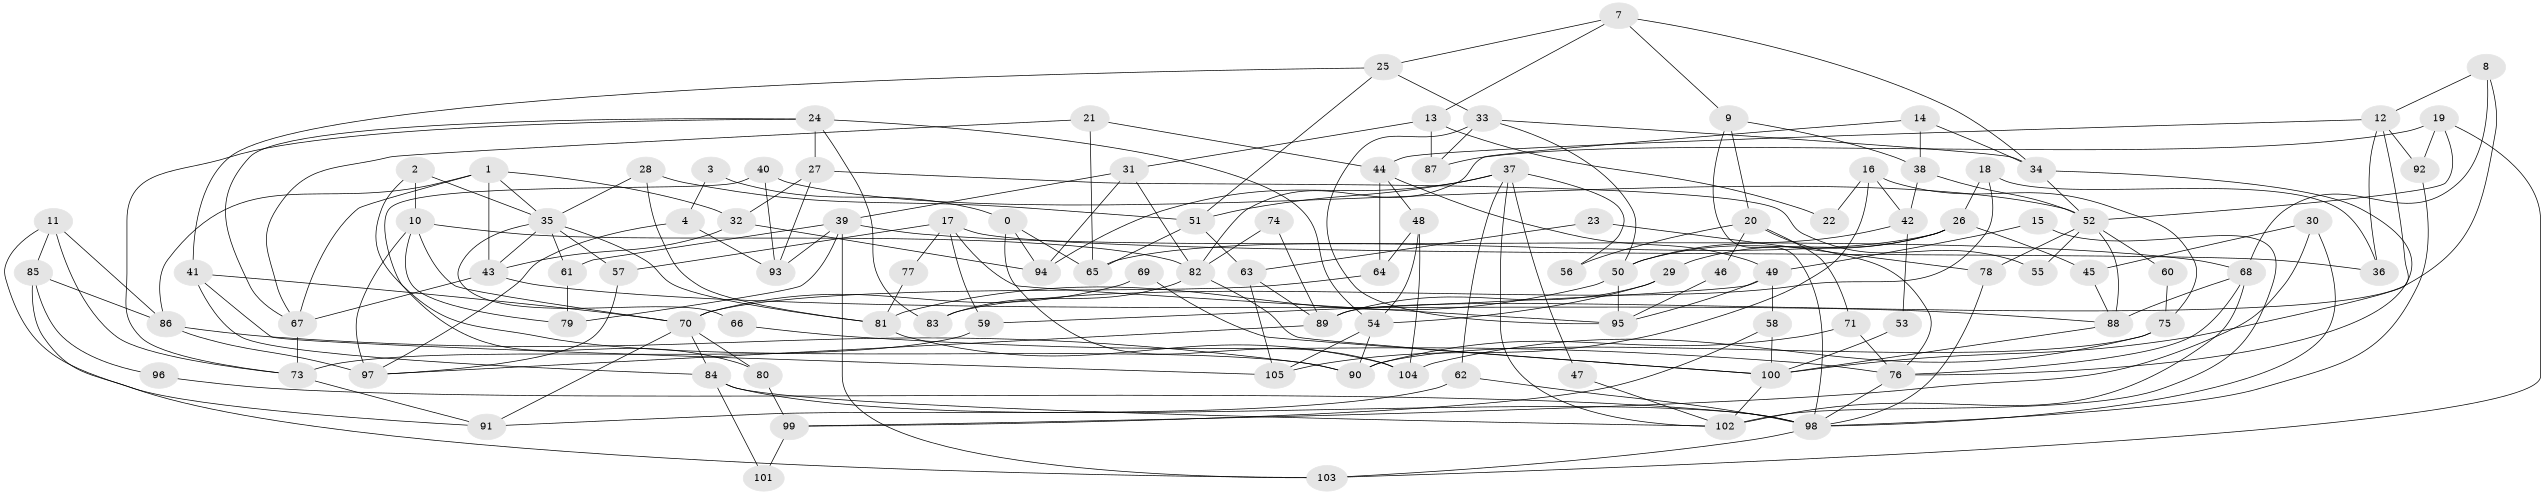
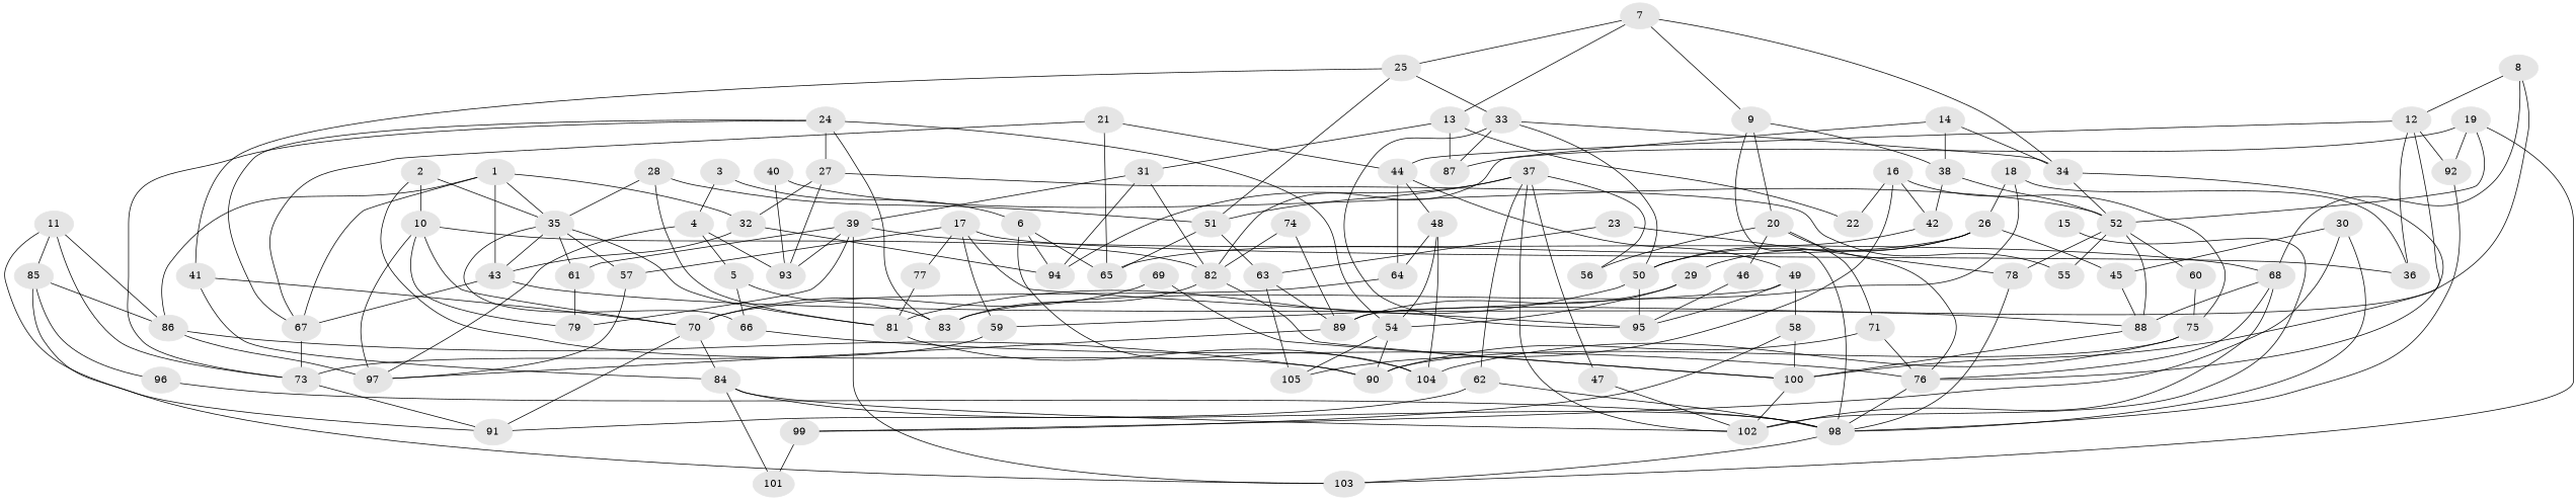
  graph {
    node [color=gray90 style=filled]
    1
    32
    35
    43
    86
    67
    94
    66
    57
    81
    61
    88
    73
    91
    90
    97
    2
    10
    70
    79
    82
    3
    4
-   6 [label=0]
+   6
+   5
    93
    65
    104
    83
    76
    7
    9
    13
    25
    34
    20
    38
    98
    22
    31
    87
    33
    41
    51
    52
    8
    12
    68
    89
    36
    44
    92
    100
    102
    46
    56
    71
    42
    103
-   80
    84
    11
    85
    96
    49
    48
    64
    39
    14
    15
    59
    95
    58
    16
    75
    105
    50
-   53
    17
    77
    18
    26
    29
    45
    19
    78
    55
    60
    21
    23
    63
    24
    27
    54
    28
    30
    99
    101
    37
    47
    62
    40
    69
    74
    1 -- 32
    1 -- 35
    1 -- 43
    1 -- 86
    1 -- 67
    32 -- 43
    32 -- 94
    35 -- 43
    35 -- 66
    35 -- 57
    35 -- 81
    35 -- 61
    43 -- 67
    43 -- 88
    86 -- 90
    86 -- 97
    67 -- 73
    66 -- 76
    57 -- 97
    81 -- 104
    61 -- 79
    88 -- 100
    73 -- 91
    2 -- 35
    2 -- 90
    2 -- 10
    10 -- 97
    10 -- 70
    10 -- 79
    10 -- 82
    70 -- 91
-   70 -- 80
    70 -- 84
    82 -- 83
    82 -- 100
    3 -- 4
    3 -- 6
    4 -- 97
+   4 -- 5
    4 -- 93
    6 -- 94
    6 -- 65
    6 -- 104
+   5 -- 66
+   5 -- 83
    76 -- 98
    7 -- 9
    7 -- 13
    7 -- 25
    7 -- 34
    9 -- 20
    9 -- 38
    9 -- 98
    13 -- 22
    13 -- 31
    13 -- 87
    25 -- 33
    25 -- 41
    25 -- 51
    34 -- 76
    34 -- 52
    20 -- 76
    20 -- 46
    20 -- 56
    20 -- 71
    38 -- 52
    38 -- 42
    98 -- 103
    31 -- 94
    31 -- 82
    31 -- 39
    33 -- 34
    33 -- 87
    33 -- 95
    33 -- 50
    41 -- 70
    41 -- 84
-   41 -- 105
    51 -- 65
    51 -- 63
    52 -- 88
    52 -- 78
    52 -- 55
    52 -- 60
    8 -- 12
    8 -- 68
    8 -- 89
    12 -- 36
    12 -- 44
    12 -- 92
    12 -- 100
    68 -- 88
    68 -- 76
    68 -- 102
    89 -- 97
    44 -- 49
    44 -- 48
    44 -- 64
    92 -- 98
    100 -- 102
    46 -- 95
    71 -- 90
    71 -- 76
    42 -- 50
-   42 -- 53
-   80 -- 99
    84 -- 98
    84 -- 102
    84 -- 101
    11 -- 86
    11 -- 73
    11 -- 91
    11 -- 85
    85 -- 86
    85 -- 103
    85 -- 96
    96 -- 98
    49 -- 59
    49 -- 95
    49 -- 58
    48 -- 104
    48 -- 64
    48 -- 54
    64 -- 70
    39 -- 61
    39 -- 79
    39 -- 93
    39 -- 68
    39 -- 103
    14 -- 82
    14 -- 34
    14 -- 38
    15 -- 102
-   15 -- 49
    59 -- 73
    58 -- 100
    58 -- 99
    16 -- 22
    16 -- 42
    16 -- 75
    16 -- 105
    75 -- 90
    75 -- 104
    50 -- 81
    50 -- 95
-   53 -- 100
    17 -- 57
    17 -- 36
    17 -- 59
    17 -- 95
    17 -- 77
    77 -- 81
    18 -- 83
    18 -- 36
    18 -- 26
    26 -- 65
    26 -- 50
    26 -- 29
    26 -- 45
    29 -- 89
    29 -- 54
    45 -- 88
    19 -- 87
    19 -- 52
    19 -- 92
    19 -- 103
    78 -- 98
    60 -- 75
    21 -- 67
    21 -- 65
    21 -- 44
    23 -- 78
    23 -- 63
    63 -- 89
    63 -- 105
    24 -- 67
    24 -- 73
    24 -- 83
    24 -- 27
    24 -- 54
    27 -- 32
    27 -- 93
    27 -- 55
    54 -- 90
    54 -- 105
    28 -- 35
    28 -- 81
    28 -- 51
    30 -- 98
    30 -- 45
    30 -- 99
    99 -- 101
    37 -- 94
    37 -- 51
    37 -- 102
    37 -- 56
    37 -- 47
    37 -- 62
    47 -- 102
    62 -- 91
    62 -- 98
    40 -- 93
    40 -- 52
-   40 -- 80
    69 -- 70
    69 -- 100
    74 -- 82
    74 -- 89
  }
